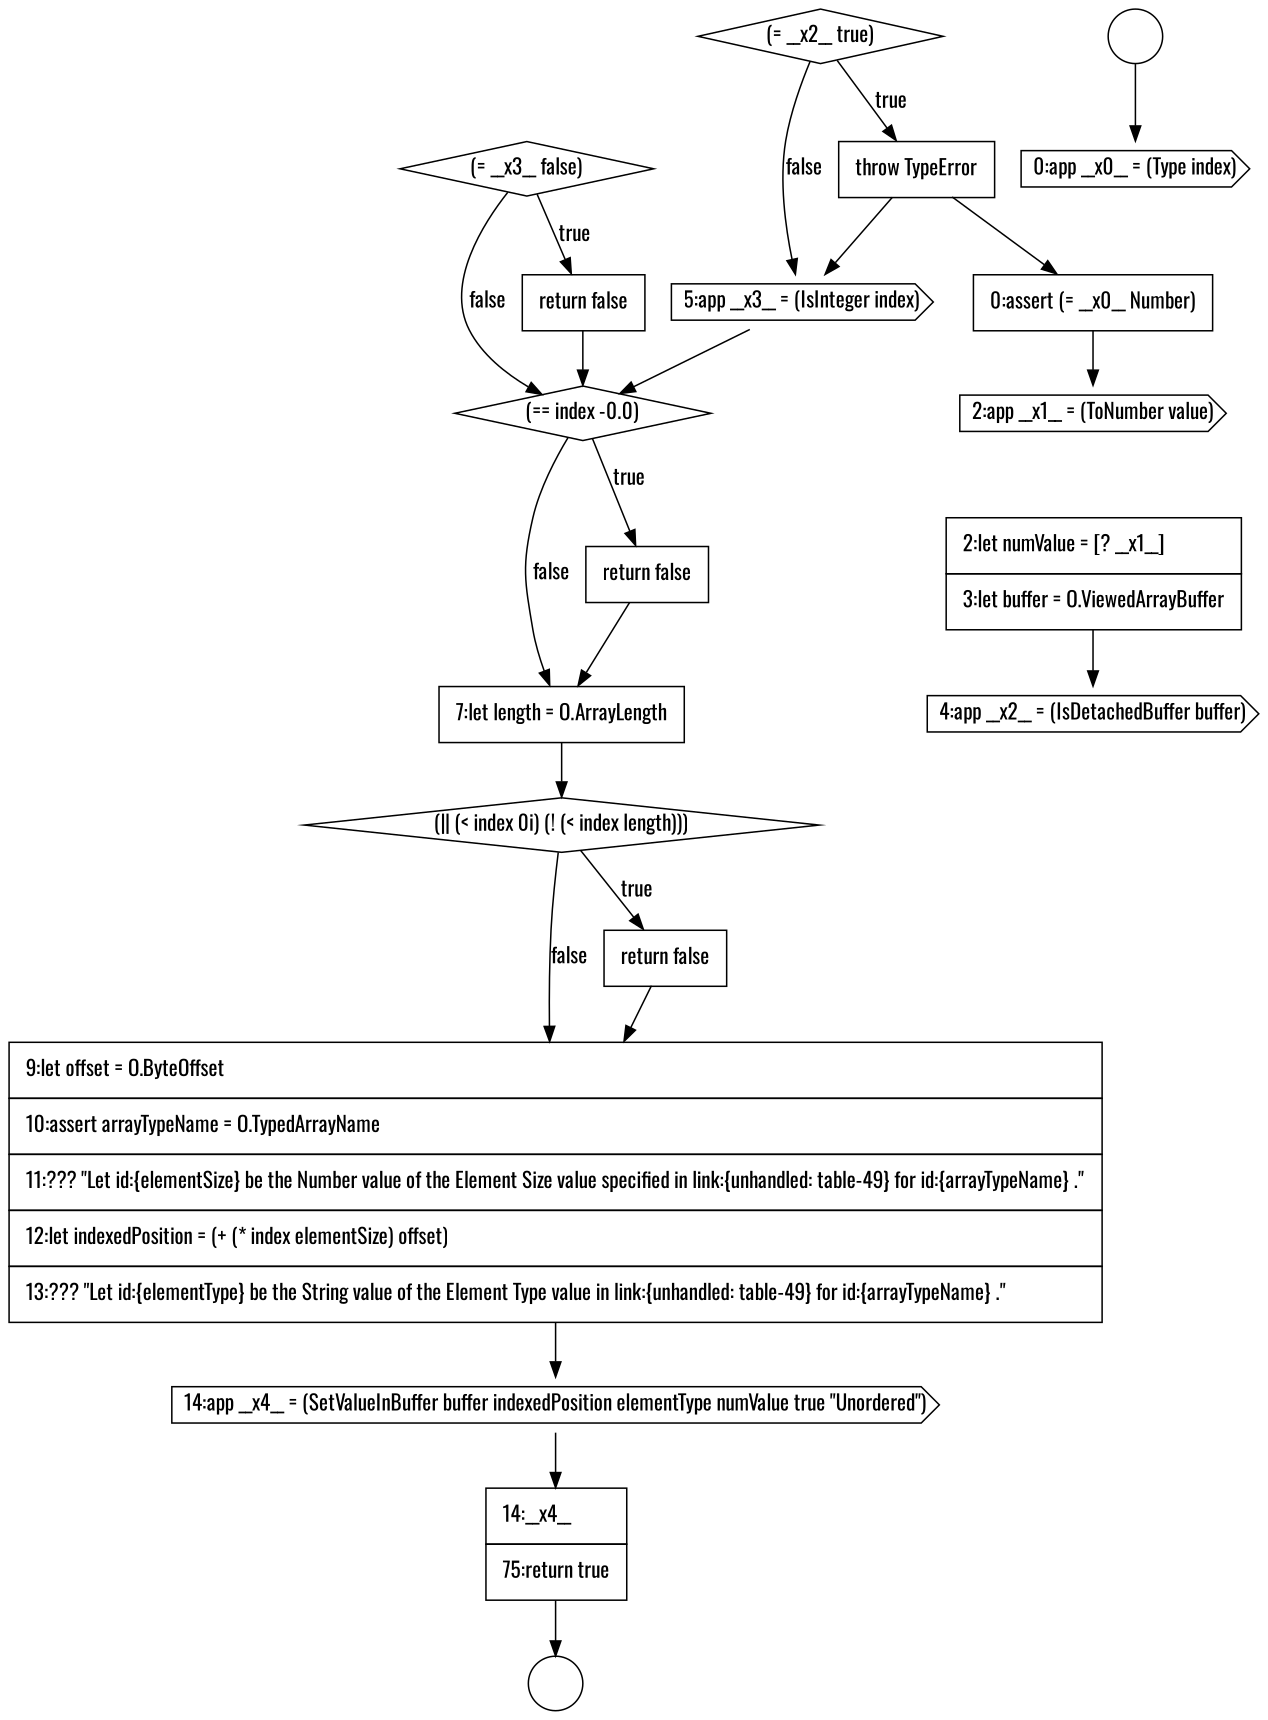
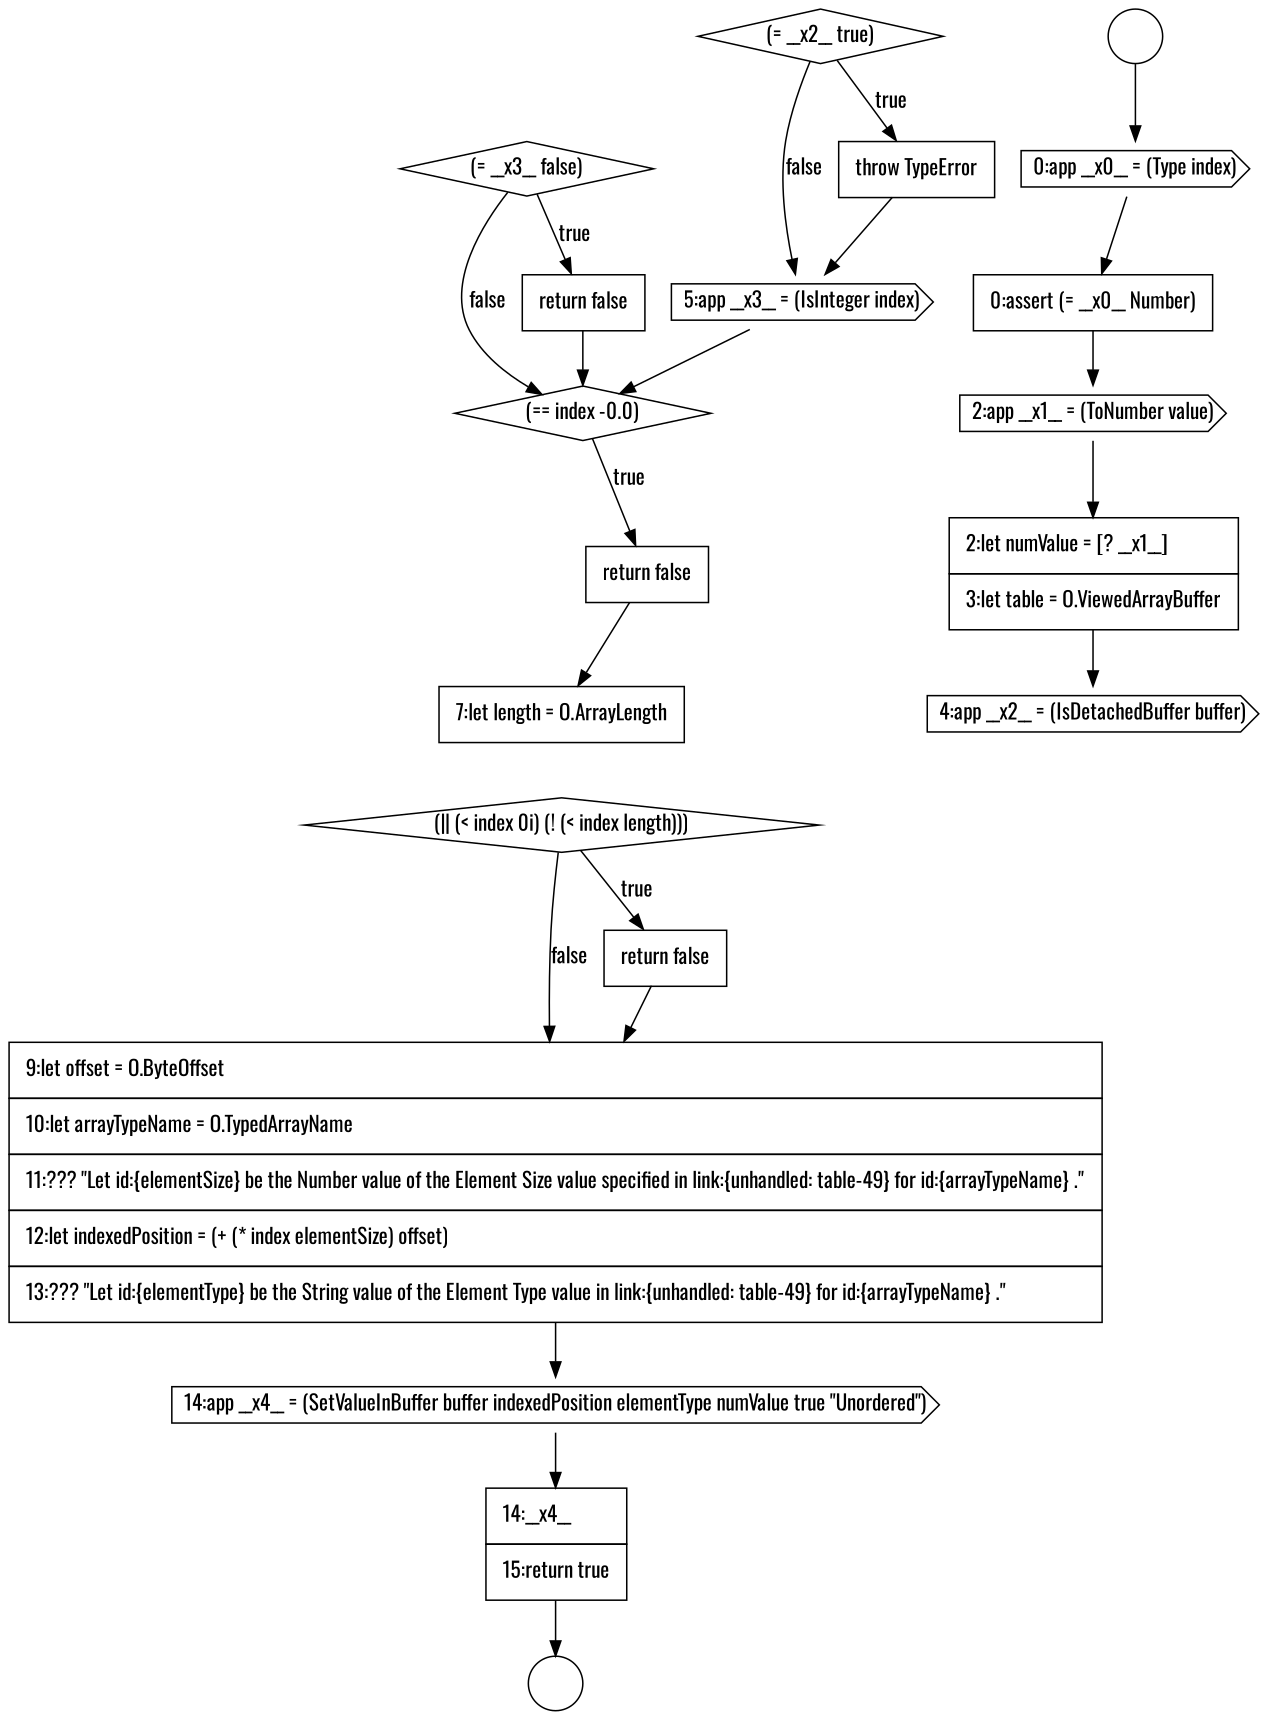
  digraph {
    fontname=Oswald
    node [color=black fillcolor=white fontname=Oswald shape=none style=filled]
    edge [color=black fontname=Oswald]
    n1 [label=<<font color="black">0:app __x0__ = (Type index)</font>> shape=cds]
    n2 [label=<<font color="black">     <table border="0" cellborder="1" cellspacing="0" cellpadding="10">       <tr><td align="left">0:assert (= __x0__ Number)</td></tr>     </table>   </font>> margin=0]
    n3 [label=<<font color="black">2:app __x1__ = (ToNumber value)</font>> shape=cds]
    n4 [label=<<font color="black">14:app __x4__ = (SetValueInBuffer buffer indexedPosition elementType numValue true &quot;Unordered&quot;)</font>> shape=cds]
-   n5 [label=<<font color="black">     <table border="0" cellborder="1" cellspacing="0" cellpadding="10">       <tr><td align="left">14:__x4__</td></tr>       <tr><td align="left">75:return true</td></tr>     </table>   </font>> margin=0]
+   n5 [label=<<font color="black">     <table border="0" cellborder="1" cellspacing="0" cellpadding="10">       <tr><td align="left">14:__x4__</td></tr>       <tr><td align="left">15:return true</td></tr>     </table>   </font>> margin=0]
    n6 [label=" " shape=circle]
-   n7 [label=<<font color="black">     <table border="0" cellborder="1" cellspacing="0" cellpadding="10">       <tr><td align="left">9:let offset = O.ByteOffset</td></tr>       <tr><td align="left">10:assert arrayTypeName = O.TypedArrayName</td></tr>       <tr><td align="left">11:??? &quot;Let id:{elementSize} be the Number value of the Element Size value specified in link:{unhandled: table-49} for id:{arrayTypeName} .&quot;</td></tr>       <tr><td align="left">12:let indexedPosition = (+ (* index elementSize) offset)</td></tr>       <tr><td align="left">13:??? &quot;Let id:{elementType} be the String value of the Element Type value in link:{unhandled: table-49} for id:{arrayTypeName} .&quot;</td></tr>     </table>   </font>> margin=0]
-   n8 [label=<<font color="black">     <table border="0" cellborder="1" cellspacing="0" cellpadding="10">       <tr><td align="left">2:let numValue = [? __x1__]</td></tr>       <tr><td align="left">3:let buffer = O.ViewedArrayBuffer</td></tr>     </table>   </font>> margin=0]
+   n7 [label=<<font color="black">     <table border="0" cellborder="1" cellspacing="0" cellpadding="10">       <tr><td align="left">9:let offset = O.ByteOffset</td></tr>       <tr><td align="left">10:let arrayTypeName = O.TypedArrayName</td></tr>       <tr><td align="left">11:??? &quot;Let id:{elementSize} be the Number value of the Element Size value specified in link:{unhandled: table-49} for id:{arrayTypeName} .&quot;</td></tr>       <tr><td align="left">12:let indexedPosition = (+ (* index elementSize) offset)</td></tr>       <tr><td align="left">13:??? &quot;Let id:{elementType} be the String value of the Element Type value in link:{unhandled: table-49} for id:{arrayTypeName} .&quot;</td></tr>     </table>   </font>> margin=0]
+   n8 [label=<<font color="black">     <table border="0" cellborder="1" cellspacing="0" cellpadding="10">       <tr><td align="left">2:let numValue = [? __x1__]</td></tr>       <tr><td align="left">3:let table = O.ViewedArrayBuffer</td></tr>     </table>   </font>> margin=0]
    n9 [label=<<font color="black">     <table border="0" cellborder="1" cellspacing="0" cellpadding="10">       <tr><td align="left">throw TypeError</td></tr>     </table>   </font>> margin=0]
    n10 [label=<<font color="black">5:app __x3__ = (IsInteger index)</font>> shape=cds]
    n11 [label=<<font color="black">(== index -0.0)</font>> shape=diamond]
    n12 [label=<<font color="black">4:app __x2__ = (IsDetachedBuffer buffer)</font>> shape=cds]
    n13 [label=<<font color="black">(= __x3__ false)</font>> shape=diamond]
    n14 [label=<<font color="black">     <table border="0" cellborder="1" cellspacing="0" cellpadding="10">       <tr><td align="left">return false</td></tr>     </table>   </font>> margin=0]
    n15 [label=<<font color="black">     <table border="0" cellborder="1" cellspacing="0" cellpadding="10">       <tr><td align="left">return false</td></tr>     </table>   </font>> margin=0]
    n16 [label=<<font color="black">     <table border="0" cellborder="1" cellspacing="0" cellpadding="10">       <tr><td align="left">7:let length = O.ArrayLength</td></tr>     </table>   </font>> margin=0]
    n17 [label=<<font color="black">(|| (&lt; index 0i) (! (&lt; index length)))</font>> shape=diamond]
    n18 [label=<<font color="black">(= __x2__ true)</font>> shape=diamond]
    n19 [label=<<font color="black">     <table border="0" cellborder="1" cellspacing="0" cellpadding="10">       <tr><td align="left">return false</td></tr>     </table>   </font>> margin=0]
    n20 [label=" " shape=circle]
-   n9 -> n2
+   n1 -> n2
    n2 -> n3
+   n3 -> n8
    n4 -> n5
    n5 -> n6
    n7 -> n4
    n8 -> n12
    n9 -> n10
    n10 -> n11
    n11 -> n15 [label=<<font color="black">true</font>>]
-   n11 -> n16 [label=<<font color="black">false</font>>]
    n13 -> n11 [label=<<font color="black">false</font>>]
    n13 -> n14 [label=<<font color="black">true</font>>]
    n14 -> n11
    n15 -> n16
-   n16 -> n17
    n17 -> n7 [label=<<font color="black">false</font>>]
    n17 -> n19 [label=<<font color="black">true</font>>]
    n18 -> n9 [label=<<font color="black">true</font>>]
    n18 -> n10 [label=<<font color="black">false</font>>]
    n19 -> n7
    n20 -> n1
  }
